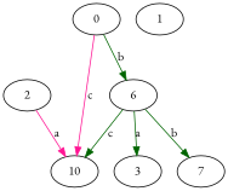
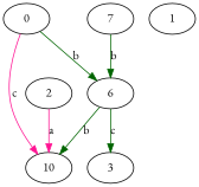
  strict digraph {
    fontname="EB Garamond"
    node [fontname="EB Garamond"]
    edge [color=darkgreen fontname="EB Garamond"]
    2
    10
    6
    3
    7
    0
    1
    2 -> 10 [color=deeppink label=a]
-   6 -> 10 [label=c]
-   6 -> 3 [label=a]
-   6 -> 7 [label=b]
+   6 -> 10 [label=b]
+   6 -> 3 [label=c]
+   7 -> 6 [label=b]
    0 -> 10 [color=deeppink label=c]
    0 -> 6 [label=b]
  }
